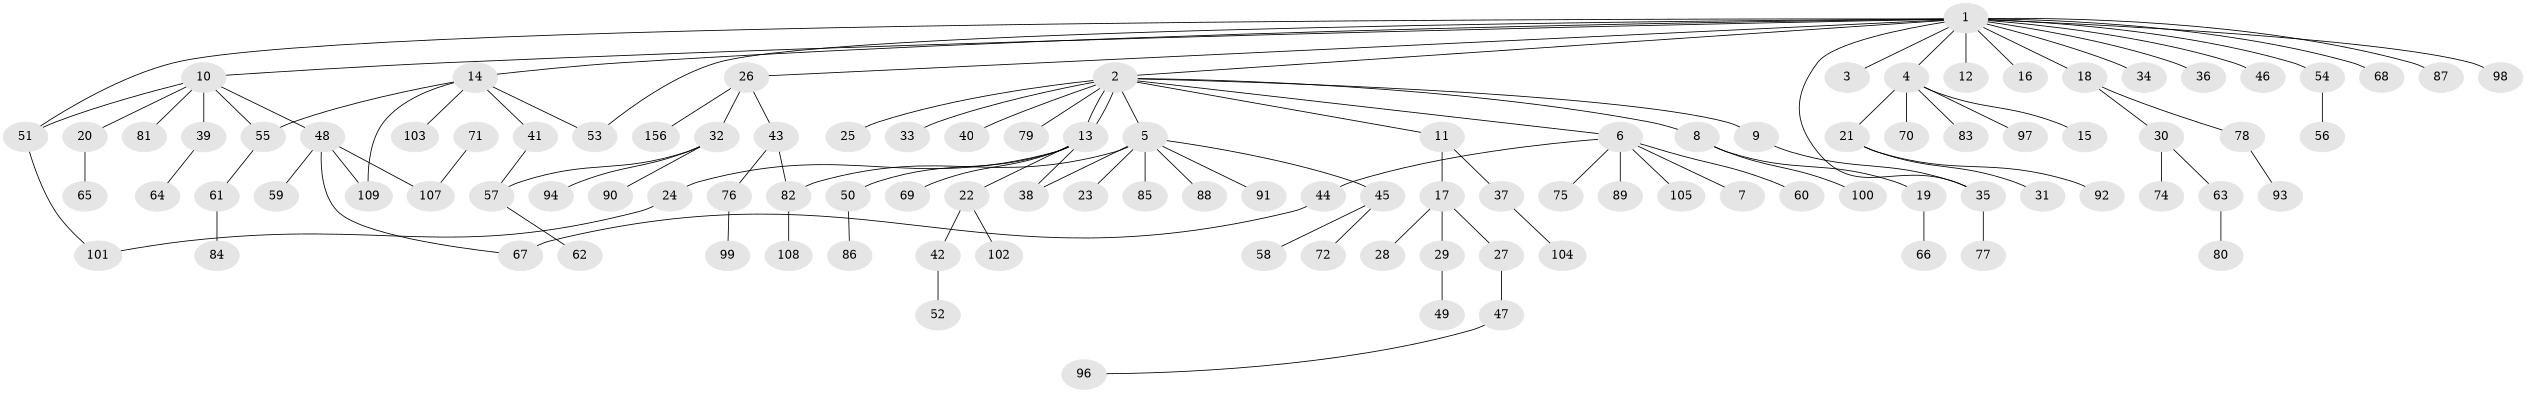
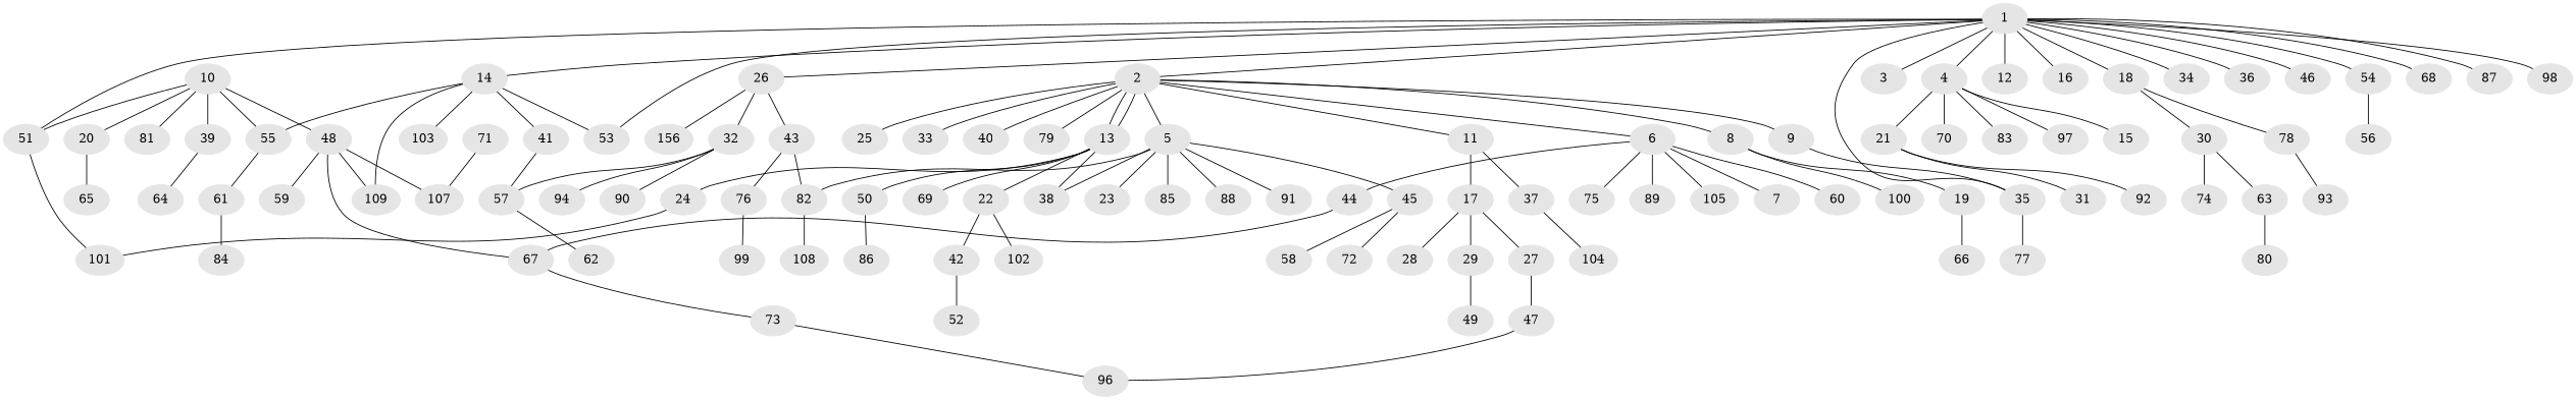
  graph {
    node [color=gray90 style=filled]
    1
    2
    3
    4
    10
    12
    14
    16
    18
    26
    34
    35
    36
    46
    51
    54
    68
    87
    98
    53
    5
    6
    8
    9
    11
    13
    25
    33
    40
    79
    15
    21
    70
    83
    97
    20
    39
    48
    55
    81
    41
    103
    109
    30
    78
    32
    43
    n48 [label=156]
    77
    101
    56
    71
    107
    23
    38
    45
    82
    85
    88
    91
    7
    44
    60
    75
    89
    105
    19
    100
    17
    37
    22
    24
    50
    69
    31
    92
    58
    72
    108
    67
    66
    65
    64
    59
    61
    27
    28
    29
    104
    42
    102
    86
    57
    47
    49
    63
    74
    93
    52
    90
    94
    76
    96
    80
    62
    99
+   73
    84
    1 -- 2
    1 -- 3
    1 -- 4
-   1 -- 10
    1 -- 12
    1 -- 14
    1 -- 16
    1 -- 18
    1 -- 26
    1 -- 34
    1 -- 35
    1 -- 36
    1 -- 46
    1 -- 51
    1 -- 54
    1 -- 68
    1 -- 87
    1 -- 98
    1 -- 53
    2 -- 5
    2 -- 6
    2 -- 8
    2 -- 9
    2 -- 11
    2 -- 13
    2 -- 13
    2 -- 25
    2 -- 33
    2 -- 40
    2 -- 79
    4 -- 15
    4 -- 21
    4 -- 70
    4 -- 83
    4 -- 97
    10 -- 51
    10 -- 20
    10 -- 39
    10 -- 48
    10 -- 55
    10 -- 81
    14 -- 53
    14 -- 55
    14 -- 41
    14 -- 103
    14 -- 109
    18 -- 30
    18 -- 78
    26 -- 32
    26 -- 43
    26 -- n48
    35 -- 77
    51 -- 101
    54 -- 56
    5 -- 23
    5 -- 38
    5 -- 45
    5 -- 82
    5 -- 85
    5 -- 88
    5 -- 91
    6 -- 7
    6 -- 44
    6 -- 60
    6 -- 75
    6 -- 89
    6 -- 105
    8 -- 19
    8 -- 100
    9 -- 35
    11 -- 17
    11 -- 37
    13 -- 38
    13 -- 22
    13 -- 24
    13 -- 50
    13 -- 69
    21 -- 31
    21 -- 92
    20 -- 65
    39 -- 64
    48 -- 109
    48 -- 107
    48 -- 67
    48 -- 59
    55 -- 61
    41 -- 57
    30 -- 63
    30 -- 74
    78 -- 93
    32 -- 57
    32 -- 90
    32 -- 94
    43 -- 82
    43 -- 76
    71 -- 107
    45 -- 58
    45 -- 72
    82 -- 108
    44 -- 67
    19 -- 66
    17 -- 27
    17 -- 28
    17 -- 29
    37 -- 104
    22 -- 42
    22 -- 102
    24 -- 101
    50 -- 86
+   67 -- 73
    61 -- 84
    27 -- 47
    29 -- 49
    42 -- 52
    57 -- 62
    47 -- 96
    63 -- 80
    76 -- 99
+   73 -- 96
  }
